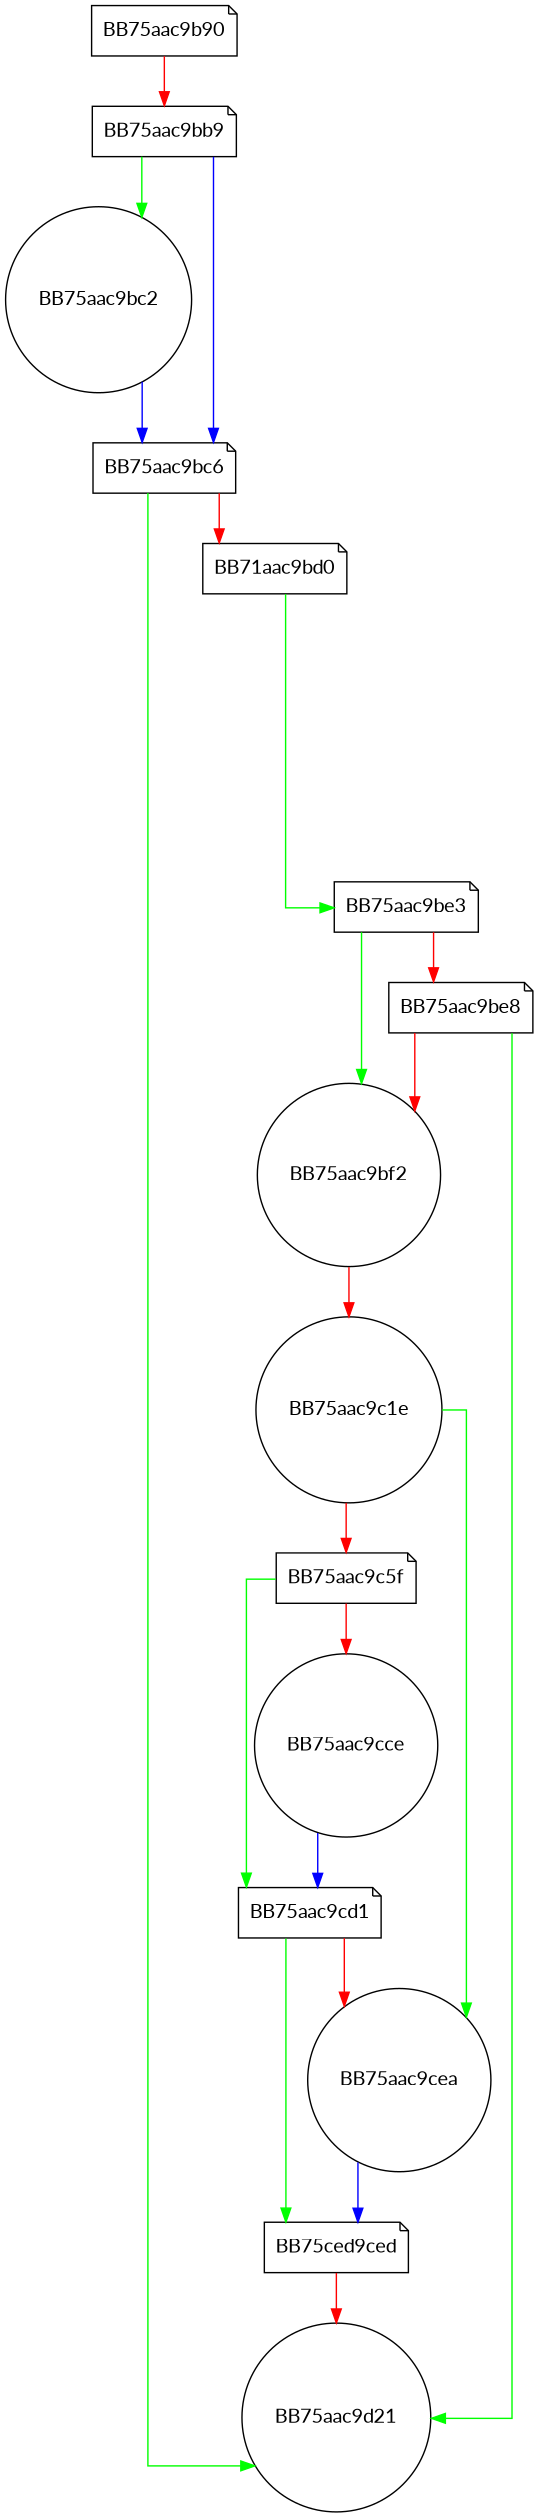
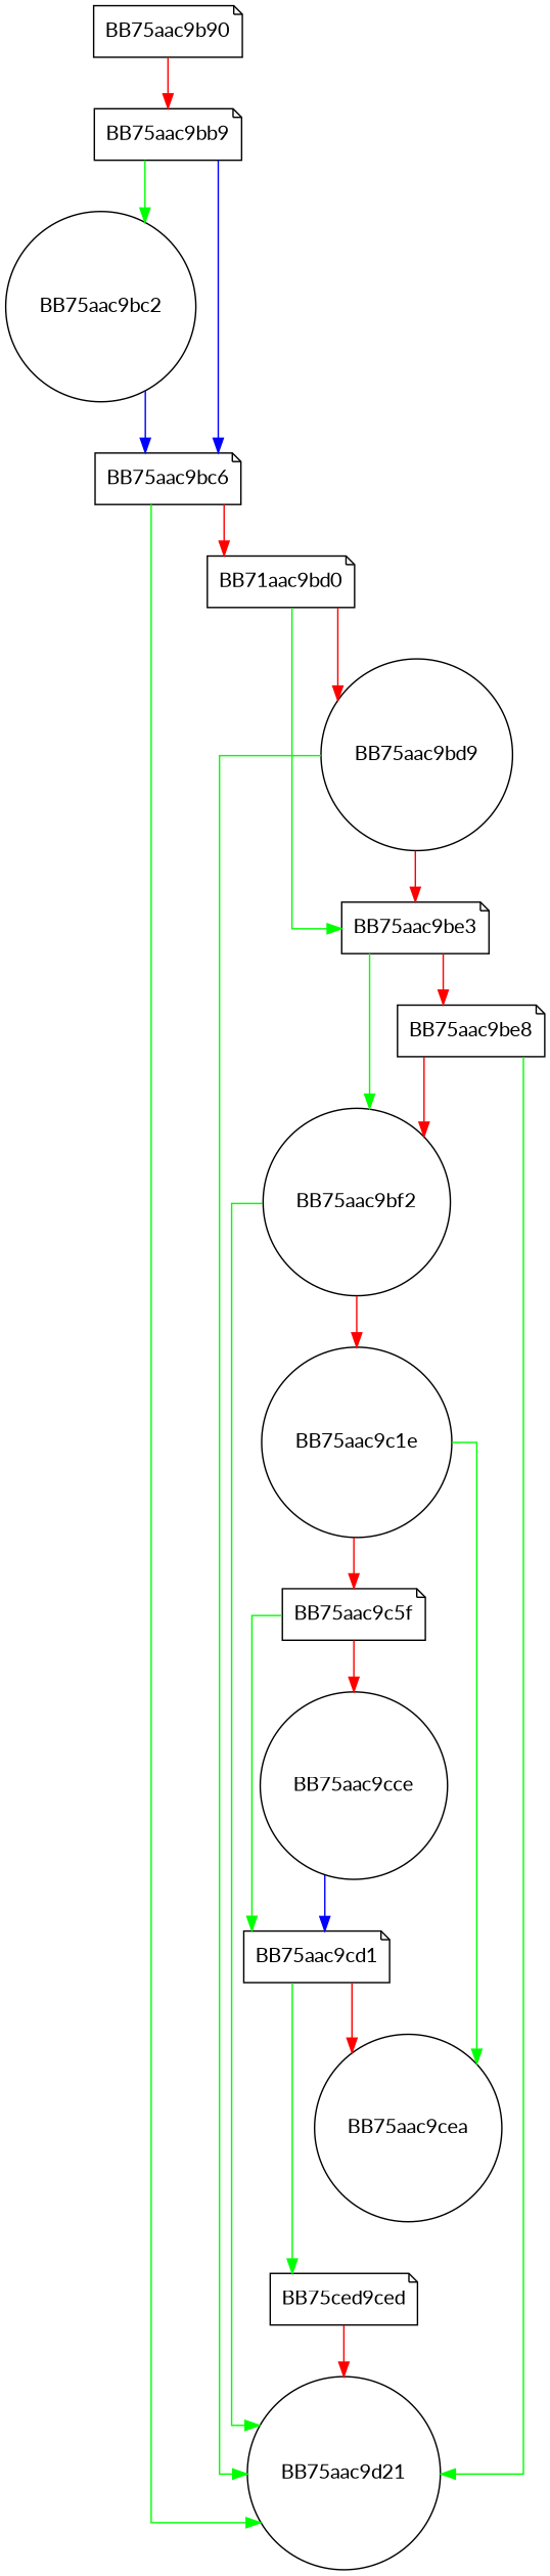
  digraph {
    fontname=Lato
    splines=ortho
    node [fontname=Lato shape=note]
    edge [color=red fontname=Lato]
    BB75aac9b90
    BB75aac9bb9
    BB75aac9bc2 [shape=circle]
    BB75aac9bc6
    BB75aac9d21 [shape=circle]
    n6 [label=BB71aac9bd0]
    BB75aac9be3
+   BB75aac9bd9 [shape=circle]
    BB75aac9bf2 [shape=circle]
    BB75aac9be8
    BB75aac9c1e [shape=circle]
    BB75aac9c5f
    BB75aac9cea [shape=circle]
    BB75aac9cd1
    BB75aac9cce [shape=circle]
    n16 [label=BB75ced9ced]
    BB75aac9b90 -> BB75aac9bb9
    BB75aac9bb9 -> BB75aac9bc2 [color=green]
    BB75aac9bb9 -> BB75aac9bc6 [color=blue]
    BB75aac9bc2 -> BB75aac9bc6 [color=blue]
    BB75aac9bc6 -> BB75aac9d21 [color=green]
    BB75aac9bc6 -> n6
    n6 -> BB75aac9be3 [color=green]
+   n6 -> BB75aac9bd9
    BB75aac9be3 -> BB75aac9bf2 [color=green]
    BB75aac9be3 -> BB75aac9be8
+   BB75aac9bd9 -> BB75aac9d21 [color=green]
+   BB75aac9bd9 -> BB75aac9be3
+   BB75aac9bf2 -> BB75aac9d21 [color=green]
    BB75aac9bf2 -> BB75aac9c1e
    BB75aac9be8 -> BB75aac9d21 [color=green]
    BB75aac9be8 -> BB75aac9bf2
    BB75aac9c1e -> BB75aac9c5f
    BB75aac9c1e -> BB75aac9cea [color=green]
    BB75aac9c5f -> BB75aac9cd1 [color=green]
    BB75aac9c5f -> BB75aac9cce
-   BB75aac9cea -> n16 [color=blue]
    BB75aac9cd1 -> BB75aac9cea
    BB75aac9cd1 -> n16 [color=green]
    BB75aac9cce -> BB75aac9cd1 [color=blue]
    n16 -> BB75aac9d21
  }
